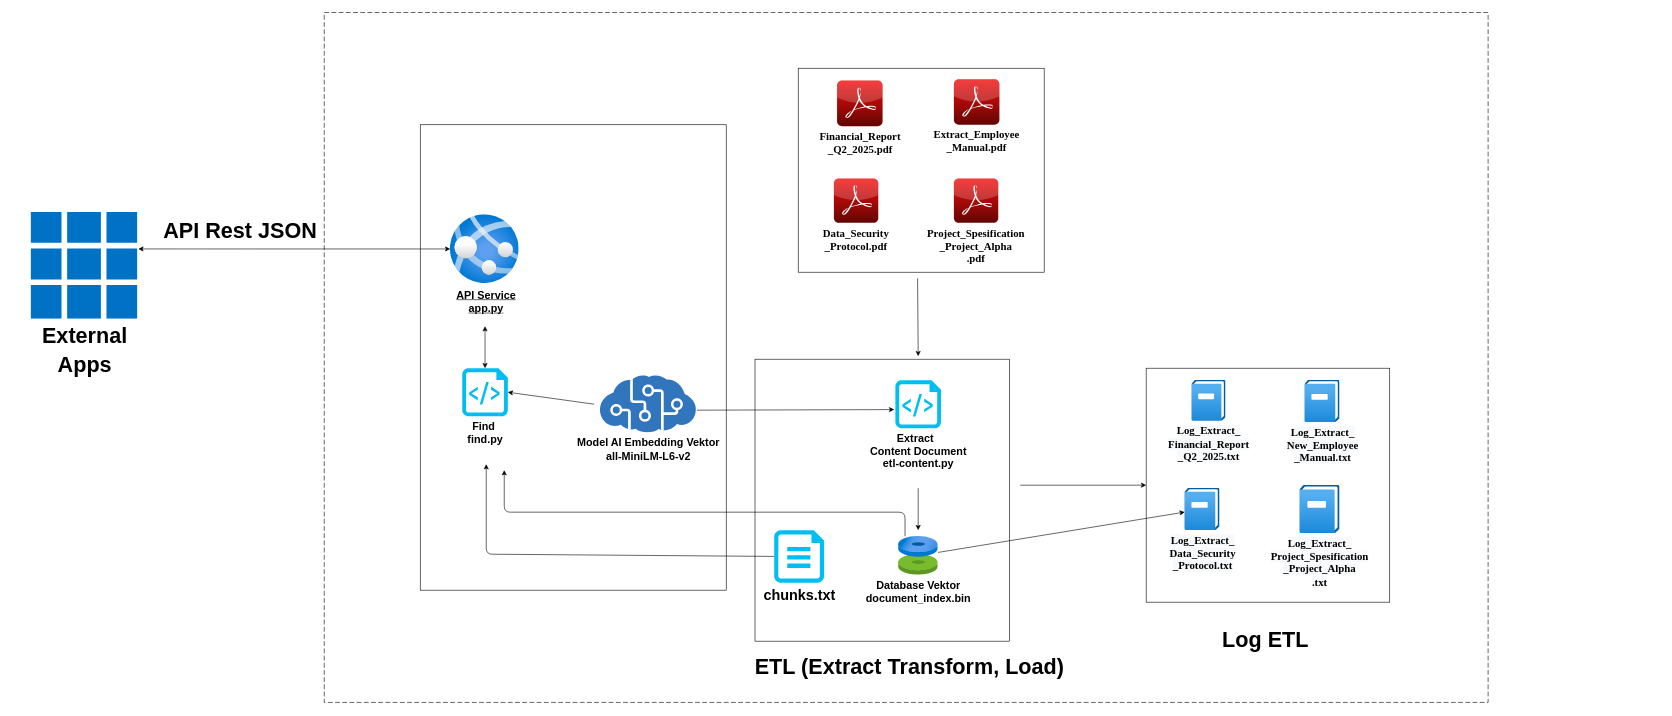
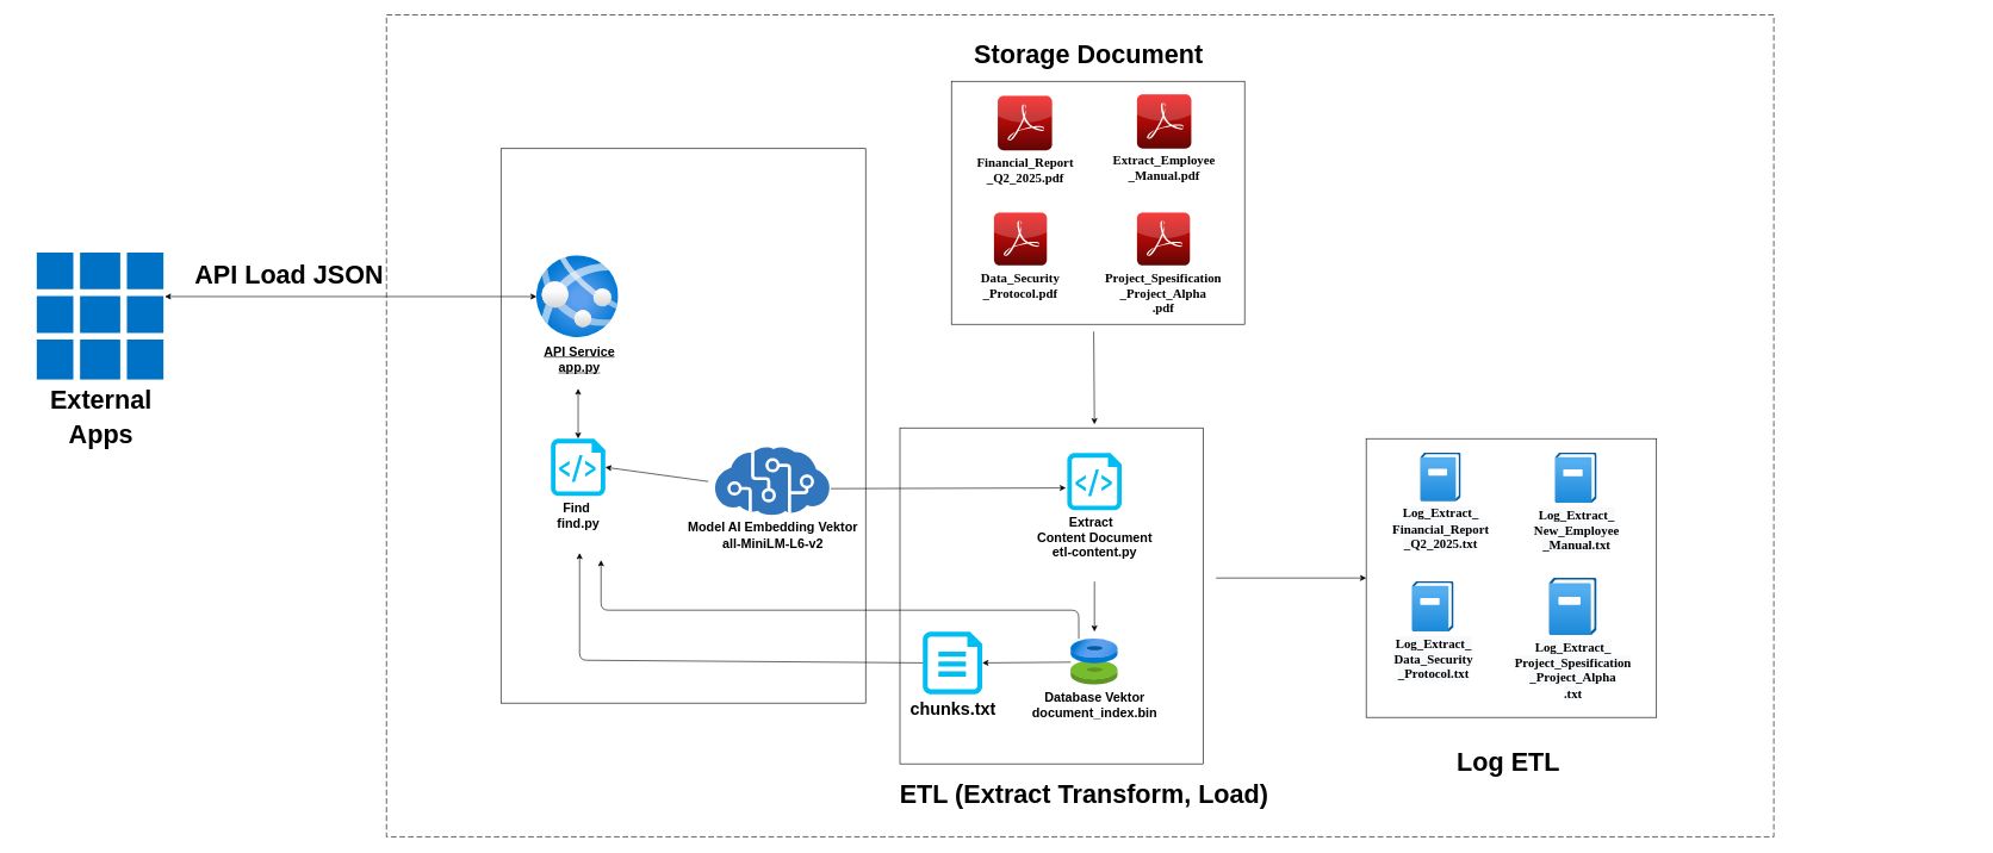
  <mxCell id="0" />
  <mxCell id="1" parent="0" />
  <mxCell id="2" value="" style="rounded=0;whiteSpace=wrap;html=1;labelBackgroundColor=white;" parent="1" vertex="1"><mxGeometry x="700" y="207.2" width="510" height="775.8" as="geometry" /></mxCell>
  <mxCell id="3" value="" style="rounded=0;whiteSpace=wrap;html=1;" parent="1" vertex="1"><mxGeometry x="1910" y="613" width="405.99" height="390" as="geometry" /></mxCell>
  <mxCell id="4" value="" style="rounded=0;whiteSpace=wrap;html=1;" parent="1" vertex="1"><mxGeometry x="1330" y="113" width="410" height="340" as="geometry" /></mxCell>
  <mxCell id="5" value="" style="rounded=0;whiteSpace=wrap;html=1;" parent="1" vertex="1"><mxGeometry x="1258" y="598" width="424.15" height="470" as="geometry" /></mxCell>
  <mxCell id="6" value="" style="group;fontStyle=4" parent="1" vertex="1" connectable="0"><mxGeometry x="760" y="357" width="160" height="150" as="geometry" /></mxCell>
  <mxCell id="7" value="" style="aspect=fixed;html=1;points=[];align=center;image;fontSize=12;image=img/lib/azure2/app_services/App_Services.svg;fontStyle=4" parent="6" vertex="1"><mxGeometry x="-10" width="114.5" height="114.5" as="geometry" /></mxCell>
  <mxCell id="8" value="&lt;font style=&quot;font-size: 36px&quot;&gt;&lt;b&gt;ETL (Extract Transform, Load)&lt;/b&gt;&lt;/font&gt;" style="text;html=1;strokeColor=none;fillColor=none;align=left;verticalAlign=middle;whiteSpace=wrap;rounded=0;fontSize=40;" parent="1" vertex="1"><mxGeometry x="1255.99" y="1103" width="730" height="10" as="geometry" /></mxCell>
  <mxCell id="9" value="" style="rounded=0;whiteSpace=wrap;html=1;fillColor=none;dashed=1;dashPattern=8 4;fontStyle=0" parent="1" vertex="1"><mxGeometry x="540" y="20.1" width="1940" height="1150" as="geometry" /></mxCell>
  <mxCell id="10" value="&lt;code&gt;&lt;font style=&quot;font-size: 18px&quot; face=&quot;Verdana&quot;&gt;&lt;b&gt;Financial_Report&lt;br&gt;_Q2_2025.pdf&lt;/b&gt;&lt;/font&gt;&lt;/code&gt;" style="dashed=0;outlineConnect=0;html=1;align=center;labelPosition=center;verticalLabelPosition=bottom;verticalAlign=top;shape=mxgraph.webicons.adobe_pdf;fillColor=#F40C0C;gradientColor=#610603" parent="1" vertex="1"><mxGeometry x="1394.77" y="133.6" width="75.9" height="75.9" as="geometry" /></mxCell>
  <mxCell id="11" value="&lt;code&gt;&lt;font style=&quot;font-size: 18px&quot; face=&quot;Verdana&quot;&gt;&lt;b&gt;Data_Security&lt;br&gt;_Protocol.pdf&lt;/b&gt;&lt;/font&gt;&lt;/code&gt;" style="dashed=0;outlineConnect=0;html=1;align=center;labelPosition=center;verticalLabelPosition=bottom;verticalAlign=top;shape=mxgraph.webicons.adobe_pdf;fillColor=#F40C0C;gradientColor=#610603" parent="1" vertex="1"><mxGeometry x="1389.49" y="296.7" width="74" height="74" as="geometry" /></mxCell>
  <mxCell id="12" value="&lt;code&gt;&lt;font style=&quot;font-size: 18px&quot; face=&quot;Verdana&quot;&gt;&lt;b&gt;Extract_Employee&lt;br&gt;_Manual.pdf&lt;/b&gt;&lt;/font&gt;&lt;/code&gt;" style="dashed=0;outlineConnect=0;html=1;align=center;labelPosition=center;verticalLabelPosition=bottom;verticalAlign=top;shape=mxgraph.webicons.adobe_pdf;fillColor=#F40C0C;gradientColor=#610603" parent="1" vertex="1"><mxGeometry x="1589.49" y="131.3" width="75.9" height="75.9" as="geometry" /></mxCell>
  <mxCell id="13" value="&lt;code&gt;&lt;font style=&quot;font-size: 18px&quot; face=&quot;Verdana&quot;&gt;&lt;b&gt;Project_Spesification&lt;br&gt;_Project_Alpha&lt;br&gt;.pdf&lt;br&gt;&lt;br&gt;&lt;/b&gt;&lt;/font&gt;&lt;/code&gt;" style="dashed=0;outlineConnect=0;html=1;align=center;labelPosition=center;verticalLabelPosition=bottom;verticalAlign=top;shape=mxgraph.webicons.adobe_pdf;fillColor=#F40C0C;gradientColor=#610603" parent="1" vertex="1"><mxGeometry x="1589.49" y="296.7" width="74" height="74" as="geometry" /></mxCell>
+ <mxCell id="14" value="&lt;font style=&quot;font-size: 36px&quot;&gt;&lt;b&gt;Storage Document&lt;/b&gt;&lt;/font&gt;" style="text;html=1;strokeColor=none;fillColor=none;align=left;verticalAlign=middle;whiteSpace=wrap;rounded=0;fontSize=40;" parent="1" vertex="1"><mxGeometry x="1360" y="63" width="340" height="20" as="geometry" /></mxCell>
  <mxCell id="15" value="&lt;font style=&quot;font-size: 18px&quot;&gt;&lt;b&gt;Database Vektor&lt;br&gt;document_index.bin&lt;br&gt;&lt;/b&gt;&lt;/font&gt;" style="aspect=fixed;html=1;points=[];align=center;image;fontSize=12;image=img/lib/azure2/compute/Disks.svg;" parent="1" vertex="1"><mxGeometry x="1496.92" y="893" width="66.16" height="65" as="geometry" /></mxCell>
  <mxCell id="16" value="" style="endArrow=classic;html=1;" parent="1" edge="1"><mxGeometry width="50" height="50" relative="1" as="geometry"><mxPoint x="1529" y="463" as="sourcePoint" /><mxPoint x="1530" y="593" as="targetPoint" /></mxGeometry></mxCell>
  <mxCell id="17" value="" style="endArrow=classic;html=1;" parent="1" edge="1"><mxGeometry width="50" height="50" relative="1" as="geometry"><mxPoint x="1530" y="813" as="sourcePoint" /><mxPoint x="1530" y="883" as="targetPoint" /></mxGeometry></mxCell>
  <mxCell id="18" value="&lt;b style=&quot;font-family: &amp;#34;verdana&amp;#34; ; font-size: 18px ; background-color: rgb(248 , 249 , 250)&quot;&gt;Log_Extract_&lt;br&gt;Financial_Report&lt;br&gt;_Q2_2025.txt&lt;br&gt;&lt;br&gt;&lt;/b&gt;" style="aspect=fixed;html=1;points=[];align=center;image;fontSize=12;image=img/lib/azure2/management_governance/Operation_Log_Classic.svg;" parent="1" vertex="1"><mxGeometry x="1985.99" y="633" width="56.83" height="68" as="geometry" /></mxCell>
  <mxCell id="19" value="&lt;b style=&quot;font-family: &amp;#34;verdana&amp;#34; ; font-size: 18px ; background-color: rgb(248 , 249 , 250)&quot;&gt;Log_Extract_&lt;br&gt;&lt;/b&gt;&lt;b style=&quot;font-family: &amp;#34;verdana&amp;#34; ; font-size: 18px ; background-color: rgb(248 , 249 , 250)&quot;&gt;New_Employee&lt;br&gt;_Manual&lt;/b&gt;&lt;b style=&quot;font-family: &amp;#34;verdana&amp;#34; ; font-size: 18px ; background-color: rgb(248 , 249 , 250)&quot;&gt;.txt&lt;br&gt;&lt;br&gt;&lt;/b&gt;" style="aspect=fixed;html=1;points=[];align=center;image;fontSize=12;image=img/lib/azure2/management_governance/Operation_Log_Classic.svg;" parent="1" vertex="1"><mxGeometry x="2174.35" y="633" width="58.51" height="70" as="geometry" /></mxCell>
  <mxCell id="20" value="&lt;b style=&quot;font-family: &amp;#34;verdana&amp;#34; ; font-size: 18px ; background-color: rgb(248 , 249 , 250)&quot;&gt;Log_Extract_&lt;br&gt;&lt;/b&gt;&lt;b style=&quot;font-family: &amp;#34;verdana&amp;#34; ; font-size: 18px ; background-color: rgb(248 , 249 , 250)&quot;&gt;Data_Security&lt;br&gt;_Protocol&lt;/b&gt;&lt;b style=&quot;font-family: &amp;#34;verdana&amp;#34; ; font-size: 18px ; background-color: rgb(248 , 249 , 250)&quot;&gt;.txt&lt;br&gt;&lt;br&gt;&lt;/b&gt;" style="aspect=fixed;html=1;points=[];align=center;image;fontSize=12;image=img/lib/azure2/management_governance/Operation_Log_Classic.svg;" parent="1" vertex="1"><mxGeometry x="1974.31" y="813" width="58.51" height="70" as="geometry" /></mxCell>
  <mxCell id="21" value="&lt;b style=&quot;font-family: &amp;#34;verdana&amp;#34; ; font-size: 18px ; background-color: rgb(248 , 249 , 250)&quot;&gt;Log_Extract_&lt;br&gt;Project_Spesification&lt;br&gt;_Project_Alpha&lt;br&gt;.txt&lt;br&gt;&lt;/b&gt;" style="aspect=fixed;html=1;points=[];align=center;image;fontSize=12;image=img/lib/azure2/management_governance/Operation_Log_Classic.svg;" parent="1" vertex="1"><mxGeometry x="2165.99" y="808" width="66.87" height="80" as="geometry" /></mxCell>
  <mxCell id="22" value="&lt;font style=&quot;font-size: 36px&quot;&gt;&lt;b&gt;Log ETL&lt;/b&gt;&lt;/font&gt;" style="text;html=1;strokeColor=none;fillColor=none;align=left;verticalAlign=middle;whiteSpace=wrap;rounded=0;fontSize=40;" parent="1" vertex="1"><mxGeometry x="2034.77" width="730" height="20" as="geometry" y="1053" /></mxCell>
  <mxCell id="23" value="" style="endArrow=classic;html=1;entryX=0;entryY=0.5;entryDx=0;entryDy=0;" parent="1" target="3" edge="1"><mxGeometry width="50" height="50" relative="1" as="geometry"><mxPoint x="1700" y="808" as="sourcePoint" /><mxPoint x="1821" y="763" as="targetPoint" /></mxGeometry></mxCell>
  <mxCell id="24" value="&lt;b style=&quot;font-size: 18px&quot;&gt;Extract&amp;nbsp;&amp;nbsp;&lt;br&gt;Content Document&lt;br&gt;etl-content.py&lt;/b&gt;" style="verticalLabelPosition=bottom;html=1;verticalAlign=top;align=center;strokeColor=none;fillColor=#00BEF2;shape=mxgraph.azure.script_file;pointerEvents=1;labelBackgroundColor=white;" parent="1" vertex="1"><mxGeometry x="1492" y="633" width="76" height="80" as="geometry" /></mxCell>
  <mxCell id="25" value="&lt;b style=&quot;font-size: 18px&quot;&gt;Find&amp;nbsp;&lt;br&gt;find.py&lt;/b&gt;" style="verticalLabelPosition=bottom;html=1;verticalAlign=top;align=center;strokeColor=none;fillColor=#00BEF2;shape=mxgraph.azure.script_file;pointerEvents=1;labelBackgroundColor=white;" parent="1" vertex="1"><mxGeometry x="770" y="613" width="76" height="80" as="geometry" /></mxCell>
  <mxCell id="26" value="&lt;font style=&quot;font-size: 18px&quot;&gt;&lt;b&gt;Model AI&amp;nbsp;Embedding Vektor&lt;br&gt;all-MiniLM-L6-v2&lt;/b&gt;&lt;/font&gt;" style="aspect=fixed;html=1;points=[];align=center;image;fontSize=12;image=img/lib/mscae/Cognitive_Services.svg;fontStyle=0" parent="1" vertex="1"><mxGeometry x="1000" y="625" width="160.01" height="96" as="geometry" /></mxCell>
  <mxCell id="27" value="" style="endArrow=classic;html=1;exitX=1.008;exitY=0.604;exitDx=0;exitDy=0;exitPerimeter=0;" parent="1" source="26" edge="1"><mxGeometry width="50" height="50" relative="1" as="geometry"><mxPoint x="1300" y="763" as="sourcePoint" /><mxPoint x="1490" y="682" as="targetPoint" /></mxGeometry></mxCell>
  <mxCell id="28" value="" style="endArrow=classic;html=1;entryX=1;entryY=0.5;entryDx=0;entryDy=0;entryPerimeter=0;" parent="1" target="25" edge="1"><mxGeometry width="50" height="50" relative="1" as="geometry"><mxPoint x="990" y="673" as="sourcePoint" /><mxPoint x="1040" y="463" as="targetPoint" /></mxGeometry></mxCell>
  <mxCell id="29" value="&lt;b&gt;&lt;font style=&quot;font-size: 18px&quot;&gt;API Service&lt;br&gt;app.py&lt;/font&gt;&lt;/b&gt;" style="text;html=1;strokeColor=none;fillColor=none;align=center;verticalAlign=middle;whiteSpace=wrap;rounded=0;fontStyle=4" parent="1" vertex="1"><mxGeometry x="744.5" y="493" width="130" height="20" as="geometry" /></mxCell>
  <mxCell id="30" value="" style="endArrow=classic;startArrow=classic;html=1;exitX=0.5;exitY=0;exitDx=0;exitDy=0;exitPerimeter=0;" parent="1" source="25" edge="1"><mxGeometry width="50" height="50" relative="1" as="geometry"><mxPoint x="710" y="613" as="sourcePoint" /><mxPoint x="808" y="543" as="targetPoint" /></mxGeometry></mxCell>
  <mxCell id="31" value="" style="group" parent="1" vertex="1" connectable="0"><mxGeometry x="20" y="353" width="240" height="238" as="geometry" /></mxCell>
  <mxCell id="32" value="&lt;div style=&quot;text-align: center&quot;&gt;&lt;span style=&quot;font-size: 36px&quot;&gt;&lt;b&gt;External Apps&lt;/b&gt;&lt;/span&gt;&lt;/div&gt;" style="text;html=1;strokeColor=none;fillColor=none;align=left;verticalAlign=middle;whiteSpace=wrap;rounded=0;fontSize=40;" parent="31" vertex="1"><mxGeometry y="218" width="240" height="20" as="geometry" /></mxCell>
  <mxCell id="33" value="" style="aspect=fixed;html=1;points=[];align=center;image;fontSize=12;image=img/lib/mscae/Client_Apps.svg;labelBackgroundColor=white;" parent="31" vertex="1"><mxGeometry x="31" width="178" height="178" as="geometry" /></mxCell>
  <mxCell id="34" value="" style="endArrow=classic;startArrow=classic;html=1;exitX=1.006;exitY=0.344;exitDx=0;exitDy=0;exitPerimeter=0;" parent="1" source="33" target="7" edge="1"><mxGeometry width="50" height="50" relative="1" as="geometry"><mxPoint x="410" y="453" as="sourcePoint" /><mxPoint x="460" y="403" as="targetPoint" /></mxGeometry></mxCell>
- <mxCell id="35" value="&lt;div style=&quot;text-align: center&quot;&gt;&lt;span style=&quot;font-size: 36px&quot;&gt;&lt;b&gt;API Rest JSON&lt;/b&gt;&lt;/span&gt;&lt;/div&gt;" style="text;html=1;strokeColor=none;fillColor=none;align=left;verticalAlign=middle;whiteSpace=wrap;rounded=0;fontSize=40;" parent="1" vertex="1"><mxGeometry x="270" y="370.7" width="730" height="20" as="geometry" /></mxCell>
+ <mxCell id="35" value="&lt;div style=&quot;text-align: center&quot;&gt;&lt;span style=&quot;font-size: 36px&quot;&gt;&lt;b&gt;API Load JSON&lt;/b&gt;&lt;/span&gt;&lt;/div&gt;" style="text;html=1;strokeColor=none;fillColor=none;align=left;verticalAlign=middle;whiteSpace=wrap;rounded=0;fontSize=40;" parent="1" vertex="1"><mxGeometry x="270" y="370.7" width="730" height="20" as="geometry" /></mxCell>
  <mxCell id="36" value="&lt;span style=&quot;font-size: 24px&quot;&gt;&lt;b&gt;chunks.txt&lt;/b&gt;&lt;/span&gt;" style="verticalLabelPosition=bottom;html=1;verticalAlign=top;align=center;strokeColor=none;fillColor=#00BEF2;shape=mxgraph.azure.cloud_services_configuration_file;pointerEvents=1;labelBackgroundColor=white;" parent="1" vertex="1"><mxGeometry x="1290" y="883" width="83.13" height="87.5" as="geometry" /></mxCell>
  <mxCell id="37" value="" style="endArrow=classic;html=1;exitX=0;exitY=0.5;exitDx=0;exitDy=0;exitPerimeter=0;" parent="1" source="36" edge="1"><mxGeometry width="50" height="50" relative="1" as="geometry"><mxPoint x="1030" y="943" as="sourcePoint" /><mxPoint x="810" y="773" as="targetPoint" /><Array as="points"><mxPoint x="810" y="923" /></Array></mxGeometry></mxCell>
- <mxCell id="38" value="" style="endArrow=classic;html=1;" parent="1" source="15" target="20" edge="1"><mxGeometry width="50" height="50" relative="1" as="geometry"><mxPoint x="1060" y="923" as="sourcePoint" /><mxPoint x="1110" y="873" as="targetPoint" /></mxGeometry></mxCell>
+ <mxCell id="38" value="" style="endArrow=classic;html=1;entryX=1;entryY=0.5;entryDx=0;entryDy=0;entryPerimeter=0;" parent="1" source="15" target="36" edge="1"><mxGeometry width="50" height="50" relative="1" as="geometry"><mxPoint x="1060" y="923" as="sourcePoint" /><mxPoint x="1110" y="873" as="targetPoint" /></mxGeometry></mxCell>
  <mxCell id="39" value="" style="endArrow=classic;html=1;exitX=0.169;exitY=0.002;exitDx=0;exitDy=0;exitPerimeter=0;" parent="1" source="15" edge="1"><mxGeometry width="50" height="50" relative="1" as="geometry"><mxPoint x="1500" y="883" as="sourcePoint" /><mxPoint x="840" y="783" as="targetPoint" /><Array as="points"><mxPoint x="1508" y="853" /><mxPoint x="840" y="853" /></Array></mxGeometry></mxCell>
